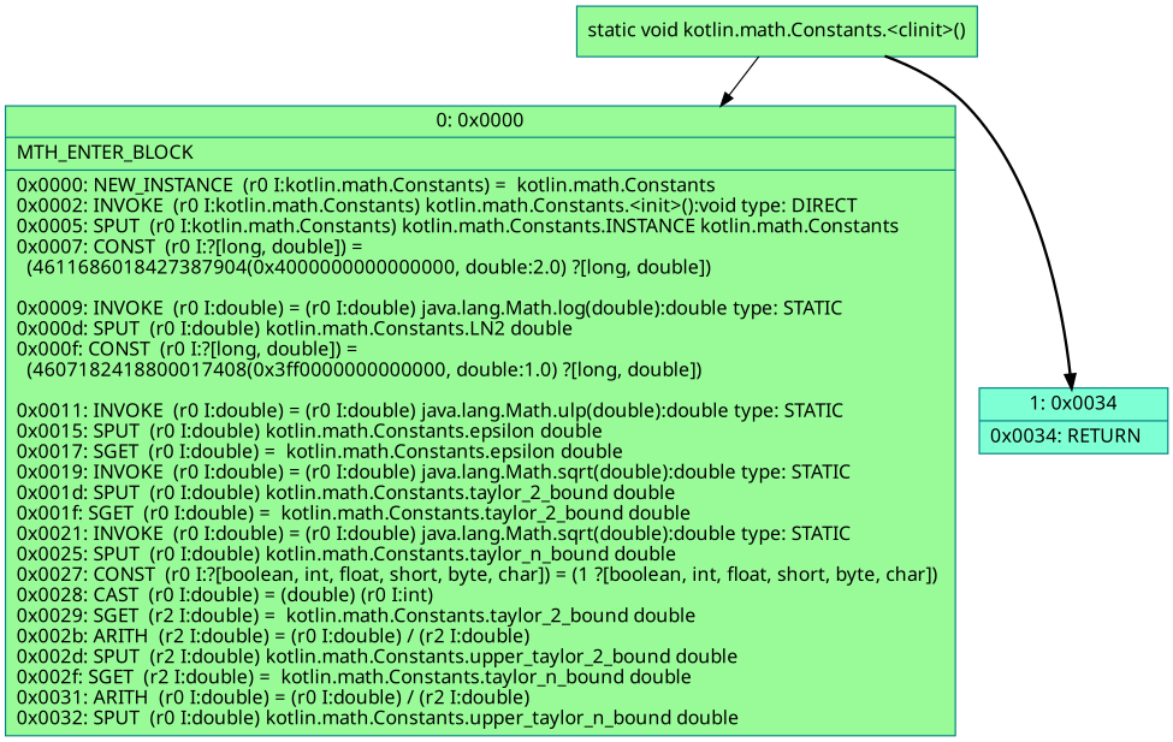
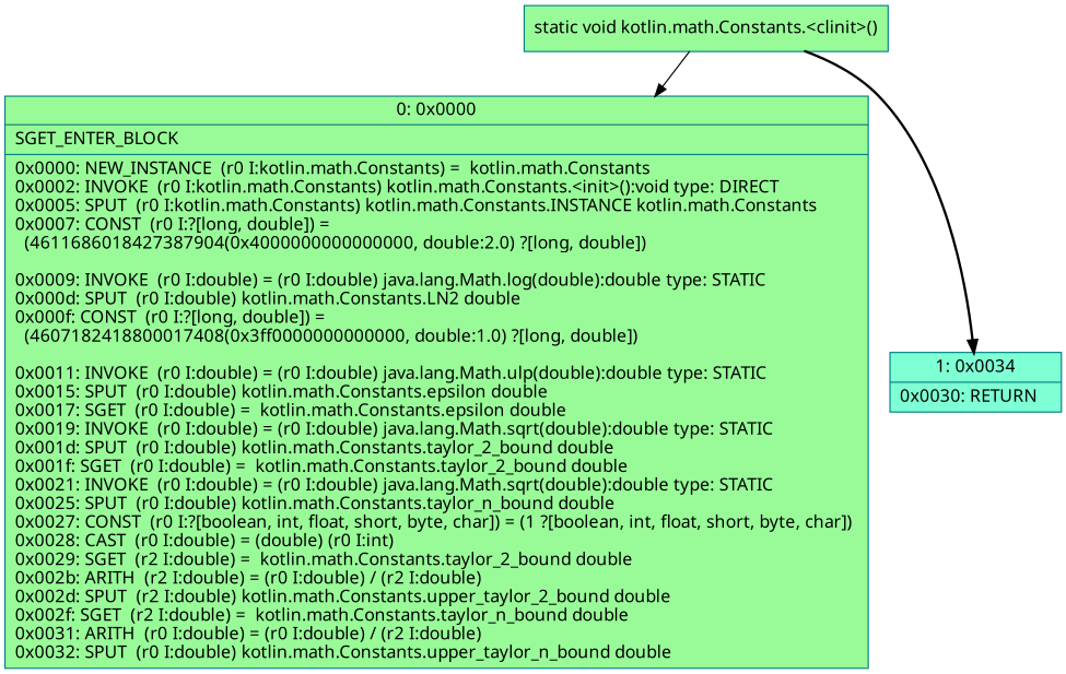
  digraph {
    fontname="Noto Sans"
    node [color=teal fillcolor=palegreen fontname="Noto Sans" shape=record style=filled]
    edge [fontname="Noto Sans"]
-   n1 [label="{0\:\ 0x0000|MTH_ENTER_BLOCK\l|0x0000: NEW_INSTANCE  (r0 I:kotlin.math.Constants) =  kotlin.math.Constants \l0x0002: INVOKE  (r0 I:kotlin.math.Constants) kotlin.math.Constants.\<init\>():void type: DIRECT \l0x0005: SPUT  (r0 I:kotlin.math.Constants) kotlin.math.Constants.INSTANCE kotlin.math.Constants \l0x0007: CONST  (r0 I:?[long, double]) = \l  (4611686018427387904(0x4000000000000000, double:2.0) ?[long, double])\l \l0x0009: INVOKE  (r0 I:double) = (r0 I:double) java.lang.Math.log(double):double type: STATIC \l0x000d: SPUT  (r0 I:double) kotlin.math.Constants.LN2 double \l0x000f: CONST  (r0 I:?[long, double]) = \l  (4607182418800017408(0x3ff0000000000000, double:1.0) ?[long, double])\l \l0x0011: INVOKE  (r0 I:double) = (r0 I:double) java.lang.Math.ulp(double):double type: STATIC \l0x0015: SPUT  (r0 I:double) kotlin.math.Constants.epsilon double \l0x0017: SGET  (r0 I:double) =  kotlin.math.Constants.epsilon double \l0x0019: INVOKE  (r0 I:double) = (r0 I:double) java.lang.Math.sqrt(double):double type: STATIC \l0x001d: SPUT  (r0 I:double) kotlin.math.Constants.taylor_2_bound double \l0x001f: SGET  (r0 I:double) =  kotlin.math.Constants.taylor_2_bound double \l0x0021: INVOKE  (r0 I:double) = (r0 I:double) java.lang.Math.sqrt(double):double type: STATIC \l0x0025: SPUT  (r0 I:double) kotlin.math.Constants.taylor_n_bound double \l0x0027: CONST  (r0 I:?[boolean, int, float, short, byte, char]) = (1 ?[boolean, int, float, short, byte, char]) \l0x0028: CAST  (r0 I:double) = (double) (r0 I:int) \l0x0029: SGET  (r2 I:double) =  kotlin.math.Constants.taylor_2_bound double \l0x002b: ARITH  (r2 I:double) = (r0 I:double) \/ (r2 I:double) \l0x002d: SPUT  (r2 I:double) kotlin.math.Constants.upper_taylor_2_bound double \l0x002f: SGET  (r2 I:double) =  kotlin.math.Constants.taylor_n_bound double \l0x0031: ARITH  (r0 I:double) = (r0 I:double) \/ (r2 I:double) \l0x0032: SPUT  (r0 I:double) kotlin.math.Constants.upper_taylor_n_bound double \l}"]
-   n2 [fillcolor=aquamarine label="{1\:\ 0x0034|0x0034: RETURN   \l}"]
+   n1 [label="{0\:\ 0x0000|SGET_ENTER_BLOCK\l|0x0000: NEW_INSTANCE  (r0 I:kotlin.math.Constants) =  kotlin.math.Constants \l0x0002: INVOKE  (r0 I:kotlin.math.Constants) kotlin.math.Constants.\<init\>():void type: DIRECT \l0x0005: SPUT  (r0 I:kotlin.math.Constants) kotlin.math.Constants.INSTANCE kotlin.math.Constants \l0x0007: CONST  (r0 I:?[long, double]) = \l  (4611686018427387904(0x4000000000000000, double:2.0) ?[long, double])\l \l0x0009: INVOKE  (r0 I:double) = (r0 I:double) java.lang.Math.log(double):double type: STATIC \l0x000d: SPUT  (r0 I:double) kotlin.math.Constants.LN2 double \l0x000f: CONST  (r0 I:?[long, double]) = \l  (4607182418800017408(0x3ff0000000000000, double:1.0) ?[long, double])\l \l0x0011: INVOKE  (r0 I:double) = (r0 I:double) java.lang.Math.ulp(double):double type: STATIC \l0x0015: SPUT  (r0 I:double) kotlin.math.Constants.epsilon double \l0x0017: SGET  (r0 I:double) =  kotlin.math.Constants.epsilon double \l0x0019: INVOKE  (r0 I:double) = (r0 I:double) java.lang.Math.sqrt(double):double type: STATIC \l0x001d: SPUT  (r0 I:double) kotlin.math.Constants.taylor_2_bound double \l0x001f: SGET  (r0 I:double) =  kotlin.math.Constants.taylor_2_bound double \l0x0021: INVOKE  (r0 I:double) = (r0 I:double) java.lang.Math.sqrt(double):double type: STATIC \l0x0025: SPUT  (r0 I:double) kotlin.math.Constants.taylor_n_bound double \l0x0027: CONST  (r0 I:?[boolean, int, float, short, byte, char]) = (1 ?[boolean, int, float, short, byte, char]) \l0x0028: CAST  (r0 I:double) = (double) (r0 I:int) \l0x0029: SGET  (r2 I:double) =  kotlin.math.Constants.taylor_2_bound double \l0x002b: ARITH  (r2 I:double) = (r0 I:double) \/ (r2 I:double) \l0x002d: SPUT  (r2 I:double) kotlin.math.Constants.upper_taylor_2_bound double \l0x002f: SGET  (r2 I:double) =  kotlin.math.Constants.taylor_n_bound double \l0x0031: ARITH  (r0 I:double) = (r0 I:double) \/ (r2 I:double) \l0x0032: SPUT  (r0 I:double) kotlin.math.Constants.upper_taylor_n_bound double \l}"]
+   n2 [fillcolor=aquamarine label="{1\:\ 0x0034|0x0030: RETURN   \l}"]
    n3 [label="{static void kotlin.math.Constants.\<clinit\>() }"]
    n3 -> n1 [style=solid]
    n3 -> n2 [style=bold]
  }
